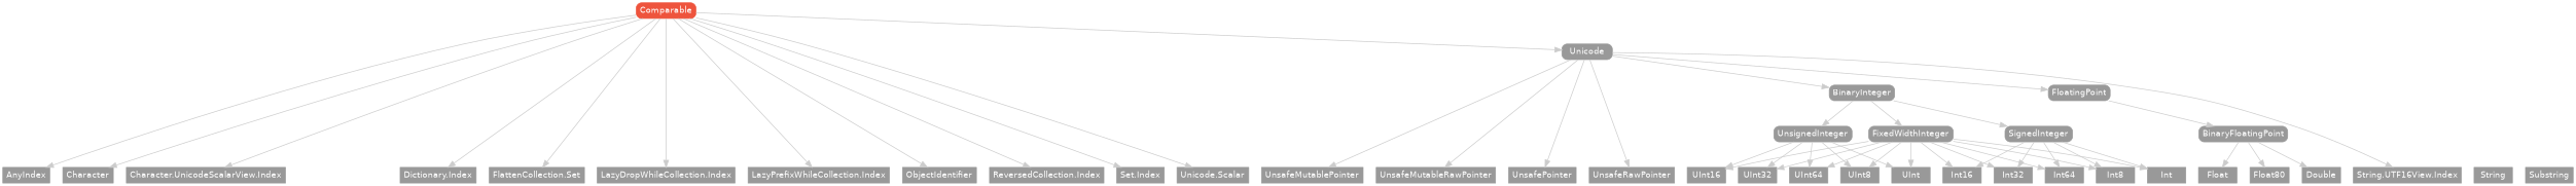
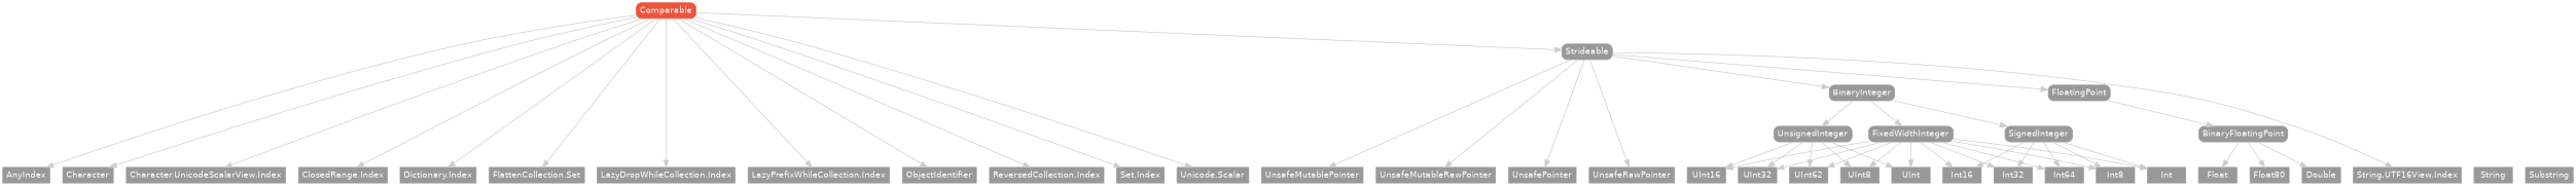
  strict digraph {
    node [color="#999999" fillcolor="#999999" fontcolor=white fontname=Helvetica fontsize=12 margin="0.07,0.05" shape=box style=filled]
    edge [color="#cccccc"]
    AnyIndex [height=0.3]
    Character [height=0.3]
    "Character.UnicodeScalarView.Index" [height=0.3]
+   "ClosedRange.Index" [height=0.3]
    "Dictionary.Index" [height=0.3]
    Double [height=0.3]
    n7 [height=0.3 label="FlattenCollection.Set"]
    Float [height=0.3]
    Float80 [height=0.3]
    Int [height=0.3]
    Int16 [height=0.3]
    Int32 [height=0.3]
    Int64 [height=0.3]
    Int8 [height=0.3]
    "LazyDropWhileCollection.Index" [height=0.3]
    "LazyPrefixWhileCollection.Index" [height=0.3]
    ObjectIdentifier [height=0.3]
    "ReversedCollection.Index" [height=0.3]
    "Set.Index" [height=0.3]
    String [height=0.3]
    "String.UTF16View.Index" [height=0.3]
    Substring [height=0.3]
    UInt [height=0.3]
    UInt16 [height=0.3]
    UInt32 [height=0.3]
-   UInt64 [height=0.3]
+   UInt64 [height=0.3 label=UInt62]
    UInt8 [height=0.3]
    "Unicode.Scalar" [height=0.3]
    UnsafeMutablePointer [height=0.3]
    UnsafeMutableRawPointer [height=0.3]
    UnsafePointer [height=0.3]
    UnsafeRawPointer [height=0.3]
    BinaryFloatingPoint [height=0.3 style="filled,rounded"]
    BinaryInteger [height=0.3 style="filled,rounded"]
    FixedWidthInteger [height=0.3 style="filled,rounded"]
    SignedInteger [height=0.3 style="filled,rounded"]
    UnsignedInteger [height=0.3 style="filled,rounded"]
    Comparable [color="#ee543d" fillcolor="#ee543d" height=0.3 style="filled,rounded"]
-   Strideable [height=0.3 style="filled,rounded" label=Unicode]
+   Strideable [height=0.3 style="filled,rounded"]
    FloatingPoint [height=0.3 style="filled,rounded"]
    subgraph sub_1 {
      rank=max
      AnyIndex
      Character
      "Character.UnicodeScalarView.Index"
+     "ClosedRange.Index"
      "Dictionary.Index"
      Double
      n7
      Float
      Float80
      Int
      Int16
      Int32
      Int64
      Int8
      "LazyDropWhileCollection.Index"
      "LazyPrefixWhileCollection.Index"
      ObjectIdentifier
      "ReversedCollection.Index"
      "Set.Index"
      String
      "String.UTF16View.Index"
      Substring
      UInt
      UInt16
      UInt32
      UInt64
      UInt8
      "Unicode.Scalar"
      UnsafeMutablePointer
      UnsafeMutableRawPointer
      UnsafePointer
      UnsafeRawPointer
    }
    BinaryFloatingPoint -> Double
    BinaryFloatingPoint -> Float
    BinaryFloatingPoint -> Float80
    BinaryInteger -> FixedWidthInteger
    BinaryInteger -> SignedInteger
    BinaryInteger -> UnsignedInteger
    FixedWidthInteger -> Int
    FixedWidthInteger -> Int16
    FixedWidthInteger -> Int32
    FixedWidthInteger -> Int64
    FixedWidthInteger -> Int8
    FixedWidthInteger -> UInt
    FixedWidthInteger -> UInt16
    FixedWidthInteger -> UInt32
    FixedWidthInteger -> UInt64
    FixedWidthInteger -> UInt8
    SignedInteger -> Int
    SignedInteger -> Int16
    SignedInteger -> Int32
    SignedInteger -> Int64
    SignedInteger -> Int8
    UnsignedInteger -> UInt
    UnsignedInteger -> UInt16
    UnsignedInteger -> UInt32
    UnsignedInteger -> UInt64
    UnsignedInteger -> UInt8
    Comparable -> AnyIndex
    Comparable -> Character
    Comparable -> "Character.UnicodeScalarView.Index"
+   Comparable -> "ClosedRange.Index"
    Comparable -> "Dictionary.Index"
    Comparable -> n7
    Comparable -> "LazyDropWhileCollection.Index"
    Comparable -> "LazyPrefixWhileCollection.Index"
    Comparable -> ObjectIdentifier
    Comparable -> "ReversedCollection.Index"
    Comparable -> "Set.Index"
    Comparable -> "Unicode.Scalar"
    Comparable -> Strideable
    Strideable -> "String.UTF16View.Index"
    Strideable -> UnsafeMutablePointer
    Strideable -> UnsafeMutableRawPointer
    Strideable -> UnsafePointer
    Strideable -> UnsafeRawPointer
    Strideable -> BinaryInteger
    Strideable -> FloatingPoint
    FloatingPoint -> BinaryFloatingPoint
  }
